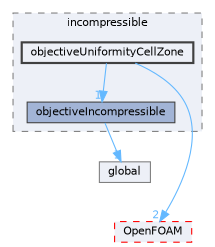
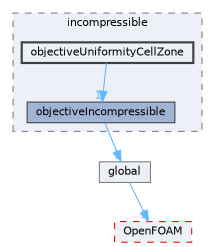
  digraph {
    compound=true
    node [color=grey25 fillcolor="#edf0f7" fontname=Helvetica fontsize=10 shape=box style=filled]
    edge [color=steelblue1 fontcolor=steelblue1 fontname=Helvetica fontsize=10 headlabel=1 labeldistance=1.5 labelfontname=Helvetica labelfontsize=10]
    n1 [fillcolor="#a2b4d6" height=0.2 label=objectiveIncompressible width=0.4]
    n2 [height=0.2 label=objectiveUniformityCellZone style="filled,bold" width=0.4]
    n3 [color=grey50 height=0.2 label=global width=0.4]
    n4 [color=red height=0.2 label=OpenFOAM style="filled,dashed" width=0.4]
    subgraph cluster_1 {
      bgcolor="#edf0f7"
      fontname=Helvetica
      fontsize=10
      label=incompressible
      pencolor=grey50
      style="filled,dashed"
      n1
      n2
    }
    n1 -> n3
    n2 -> n1
-   n2 -> n4 [headlabel=2]
+   n3 -> n4 [headlabel=2]
  }
